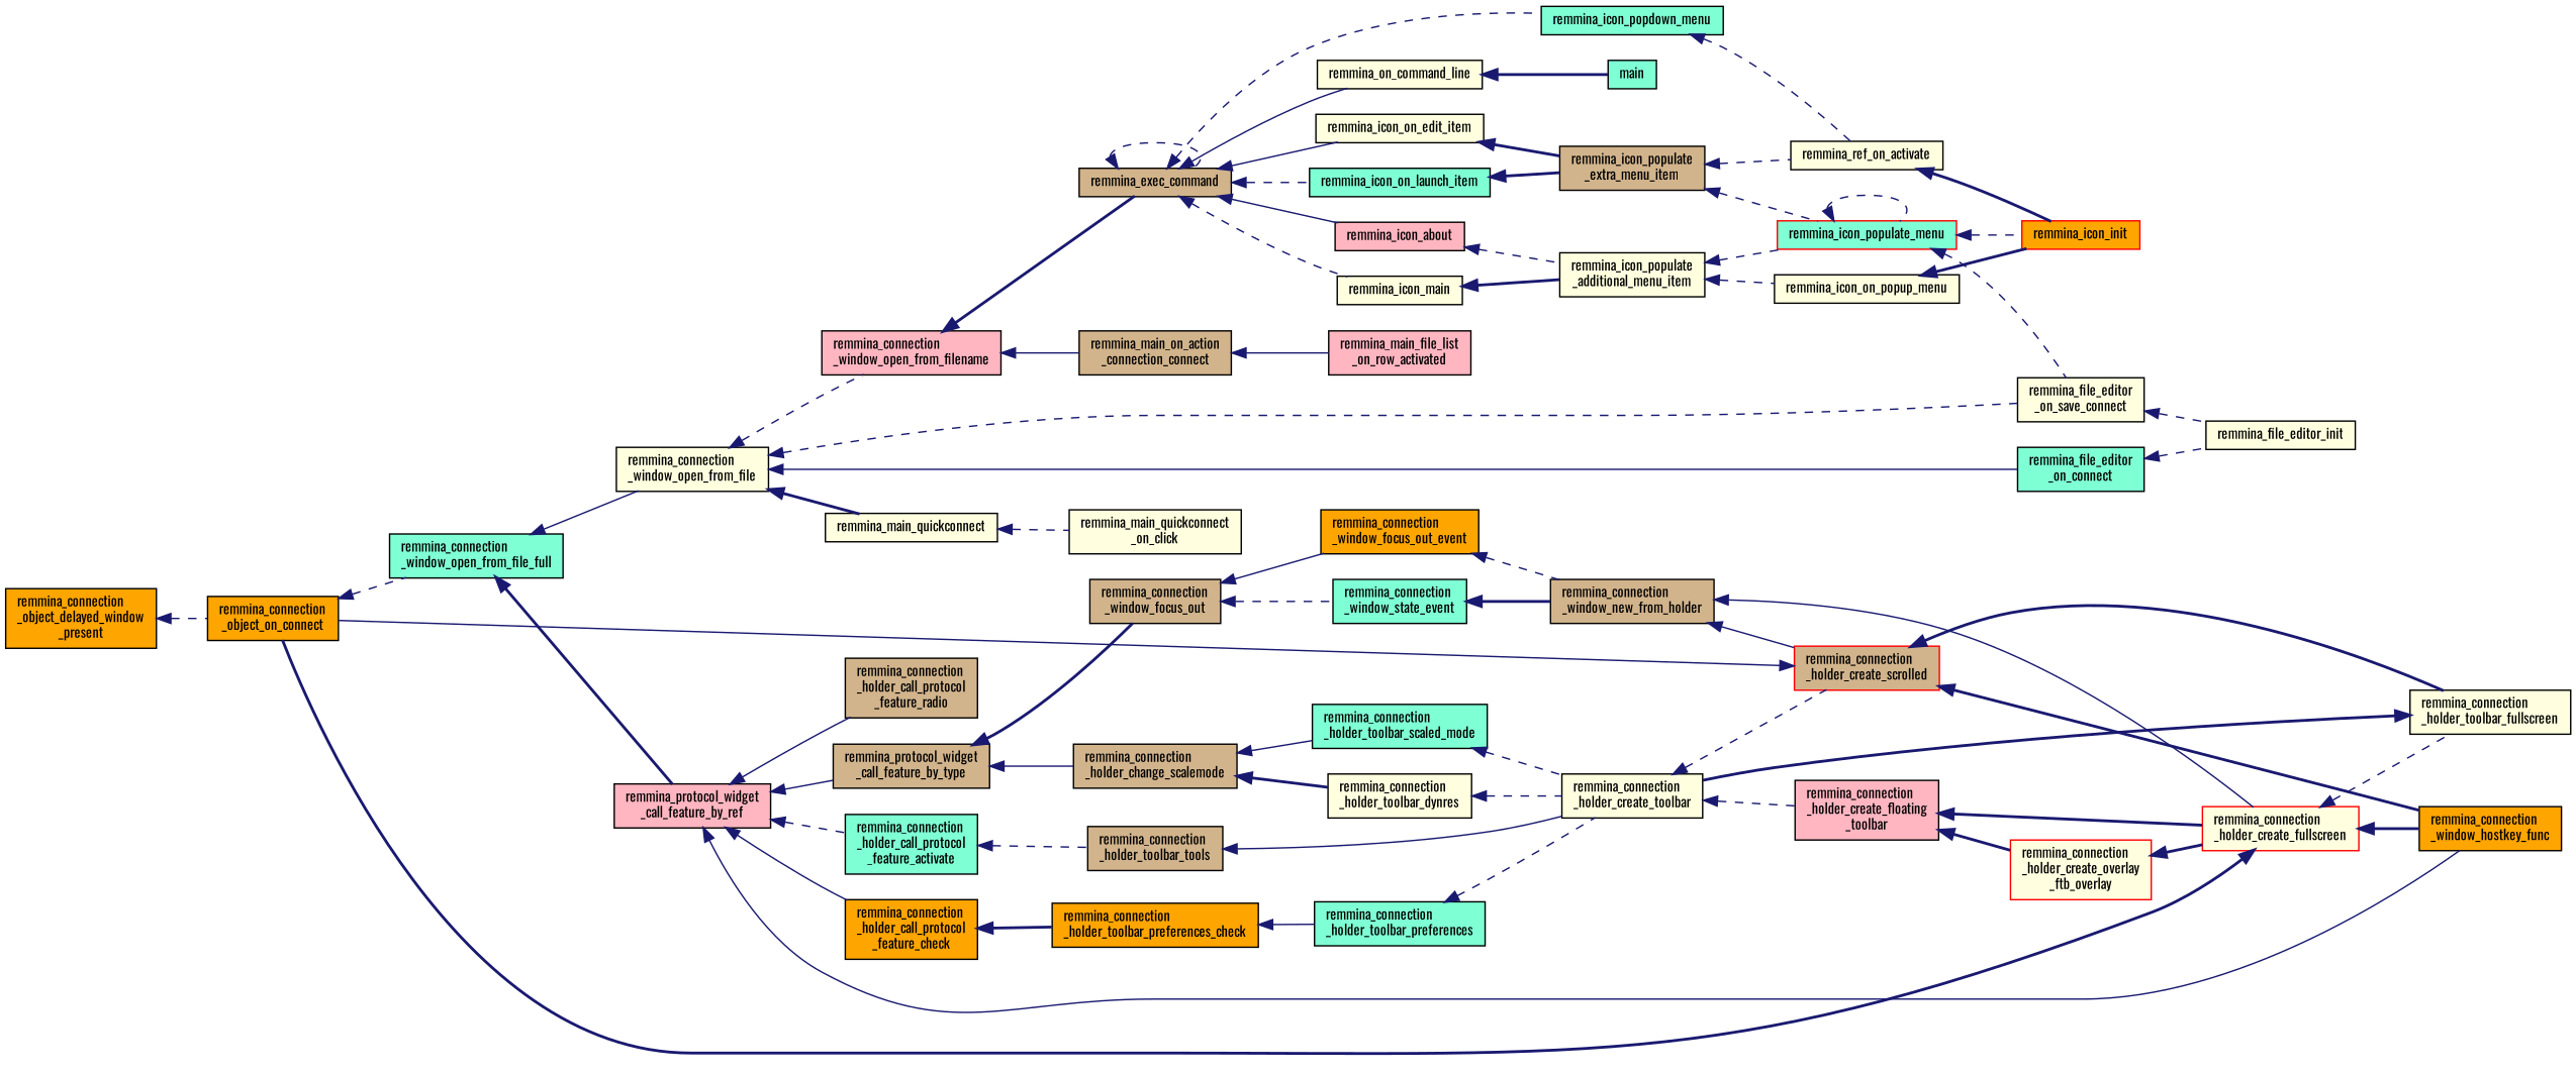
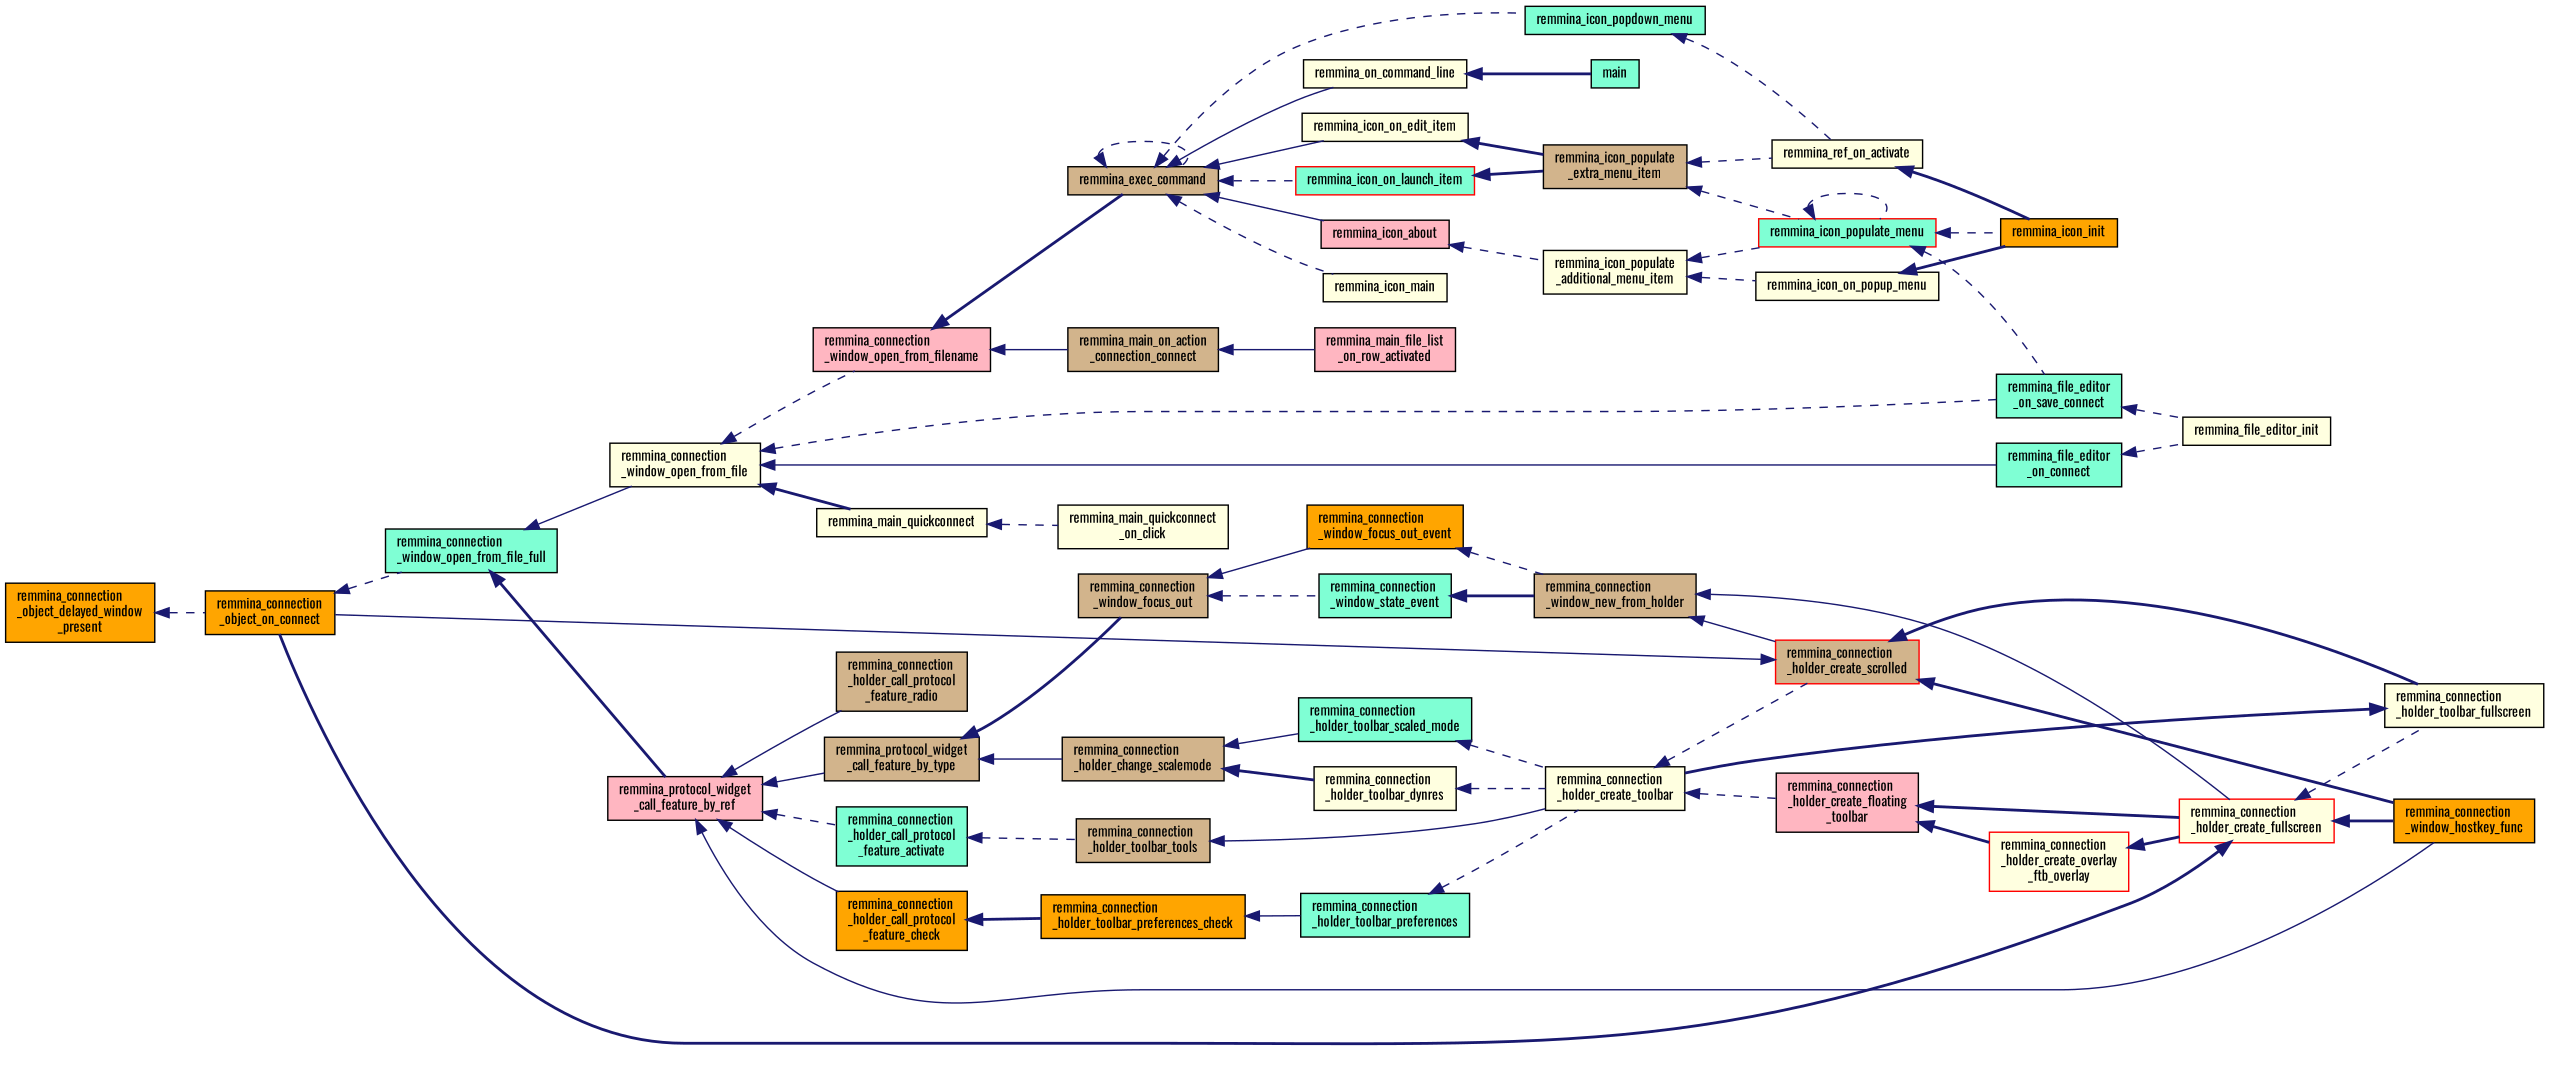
  digraph {
    fontname=Oswald
    rankdir=LR
    node [color=black fillcolor=lightyellow fontname=Oswald fontsize=10 shape=record style=filled]
    edge [color=midnightblue dir=back fontname=Oswald fontsize=10 labelfontname=Helvetica labelfontsize=10 style=dashed]
    n1 [fillcolor=orange fontcolor=black height=0.2 label="remmina_connection\l_object_delayed_window\l_present" width=0.4]
    n2 [fillcolor=orange height=0.2 label="remmina_connection\l_object_on_connect" width=0.4]
    n3 [fillcolor=aquamarine height=0.2 label="remmina_connection\l_window_open_from_file_full" width=0.4]
    n4 [height=0.2 label="remmina_connection\l_window_open_from_file" width=0.4]
    n5 [fillcolor=lightpink height=0.2 label="remmina_protocol_widget\l_call_feature_by_ref" width=0.4]
    n6 [fillcolor=lightpink height=0.2 label="remmina_connection\l_window_open_from_filename" width=0.4]
-   n7 [height=0.2 label="remmina_file_editor\l_on_save_connect" width=0.4]
+   n7 [fillcolor=aquamarine height=0.2 label="remmina_file_editor\l_on_save_connect" width=0.4]
    n8 [fillcolor=aquamarine height=0.2 label="remmina_file_editor\l_on_connect" width=0.4]
    n9 [height=0.2 label=remmina_main_quickconnect width=0.4]
    n10 [fillcolor=tan height=0.2 label="remmina_connection\l_holder_call_protocol\l_feature_radio" width=0.4]
    n11 [fillcolor=orange height=0.2 label="remmina_connection\l_window_hostkey_func" width=0.4]
    n12 [fillcolor=orange height=0.2 label="remmina_connection\l_holder_call_protocol\l_feature_check" width=0.4]
    n13 [fillcolor=aquamarine height=0.2 label="remmina_connection\l_holder_call_protocol\l_feature_activate" width=0.4]
    n14 [fillcolor=tan height=0.2 label="remmina_protocol_widget\l_call_feature_by_type" width=0.4]
    n15 [fillcolor=tan height=0.2 label=remmina_exec_command width=0.4]
    n16 [fillcolor=tan height=0.2 label="remmina_main_on_action\l_connection_connect" width=0.4]
    n17 [height=0.2 label=remmina_file_editor_init width=0.4]
    n18 [height=0.2 label="remmina_main_quickconnect\l_on_click" width=0.4]
    n19 [height=0.2 label=remmina_on_command_line width=0.4]
    n20 [height=0.2 label=remmina_icon_main width=0.4]
    n21 [fillcolor=lightpink height=0.2 label=remmina_icon_about width=0.4]
-   n22 [fillcolor=aquamarine height=0.2 label=remmina_icon_on_launch_item width=0.4]
+   n22 [color=red fillcolor=aquamarine height=0.2 label=remmina_icon_on_launch_item width=0.4]
    n23 [height=0.2 label=remmina_icon_on_edit_item width=0.4]
    n24 [fillcolor=aquamarine height=0.2 label=remmina_icon_popdown_menu width=0.4]
    n25 [fillcolor=lightpink height=0.2 label="remmina_main_file_list\l_on_row_activated" width=0.4]
    n26 [fillcolor=aquamarine height=0.2 label=main width=0.4]
    n27 [height=0.2 label="remmina_icon_populate\l_additional_menu_item" width=0.4]
    n28 [fillcolor=tan height=0.2 label="remmina_icon_populate\l_extra_menu_item" width=0.4]
    n29 [height=0.2 label=remmina_ref_on_activate width=0.4]
    n30 [color=red fillcolor=aquamarine height=0.2 label=remmina_icon_populate_menu width=0.4]
    n31 [height=0.2 label=remmina_icon_on_popup_menu width=0.4]
-   n32 [color=red fillcolor=orange height=0.2 label=remmina_icon_init width=0.4]
+   n32 [fillcolor=orange height=0.2 label=remmina_icon_init width=0.4]
    n33 [fillcolor=orange height=0.2 label="remmina_connection\l_holder_toolbar_preferences_check" width=0.4]
    n34 [fillcolor=tan height=0.2 label="remmina_connection\l_holder_toolbar_tools" width=0.4]
    n35 [fillcolor=tan height=0.2 label="remmina_connection\l_holder_change_scalemode" width=0.4]
    n36 [fillcolor=tan height=0.2 label="remmina_connection\l_window_focus_out" width=0.4]
    n37 [fillcolor=aquamarine height=0.2 label="remmina_connection\l_holder_toolbar_preferences" width=0.4]
    n38 [height=0.2 label="remmina_connection\l_holder_create_toolbar" width=0.4]
    n39 [fillcolor=lightpink height=0.2 label="remmina_connection\l_holder_create_floating\l_toolbar" width=0.4]
    n40 [color=red fillcolor=tan height=0.2 label="remmina_connection\l_holder_create_scrolled" width=0.4]
    n41 [color=red height=0.2 label="remmina_connection\l_holder_create_overlay\l_ftb_overlay" width=0.4]
    n42 [color=red height=0.2 label="remmina_connection\l_holder_create_fullscreen" width=0.4]
    n43 [height=0.2 label="remmina_connection\l_holder_toolbar_fullscreen" width=0.4]
    n44 [height=0.2 label="remmina_connection\l_holder_toolbar_dynres" width=0.4]
    n45 [fillcolor=aquamarine height=0.2 label="remmina_connection\l_holder_toolbar_scaled_mode" width=0.4]
    n46 [fillcolor=orange height=0.2 label="remmina_connection\l_window_focus_out_event" width=0.4]
    n47 [fillcolor=aquamarine height=0.2 label="remmina_connection\l_window_state_event" width=0.4]
    n48 [fillcolor=tan height=0.2 label="remmina_connection\l_window_new_from_holder" width=0.4]
    n1 -> n2
    n2 -> n3
    n3 -> n4 [style=solid]
    n3 -> n5 [style=bold]
    n4 -> n6
    n4 -> n7
    n4 -> n8 [style=solid]
    n4 -> n9 [style=bold]
    n5 -> n10 [style=solid]
    n5 -> n11 [style=solid]
    n5 -> n12 [style=solid]
    n5 -> n13
    n5 -> n14 [style=solid]
    n6 -> n15 [style=bold]
    n6 -> n16 [style=solid]
    n7 -> n17
    n8 -> n17
    n9 -> n18
    n12 -> n33 [style=bold]
    n13 -> n34
    n14 -> n35 [style=solid]
    n14 -> n36 [style=bold]
    n15 -> n15
    n15 -> n19 [style=solid]
    n15 -> n20
    n15 -> n21 [style=solid]
    n15 -> n22
    n15 -> n23 [style=solid]
    n15 -> n24
    n16 -> n25 [style=solid]
    n19 -> n26 [style=bold]
-   n20 -> n27 [style=bold]
    n21 -> n27
    n22 -> n28 [style=bold]
    n23 -> n28 [style=bold]
    n24 -> n29
    n27 -> n30
    n27 -> n31
    n28 -> n29
    n28 -> n30
    n29 -> n32 [style=bold]
    n30 -> n7
    n30 -> n30
    n30 -> n32
    n31 -> n32 [style=bold]
    n33 -> n37 [style=solid]
    n34 -> n38 [style=solid]
    n35 -> n44 [style=bold]
    n35 -> n45 [style=solid]
    n36 -> n46 [style=solid]
    n36 -> n47
    n37 -> n38
    n38 -> n39
    n38 -> n40
    n39 -> n41 [style=bold]
    n39 -> n42 [style=bold]
    n40 -> n2 [style=solid]
    n40 -> n11 [style=bold]
    n40 -> n43 [style=bold]
    n41 -> n42 [style=bold]
    n42 -> n2 [style=bold]
    n42 -> n11 [style=bold]
    n42 -> n43
    n43 -> n38 [style=bold]
    n44 -> n38
    n45 -> n38
    n46 -> n48
    n47 -> n48 [style=bold]
    n48 -> n40 [style=solid]
    n48 -> n42 [style=solid]
  }
